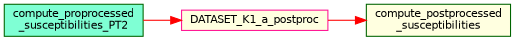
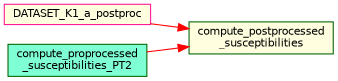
  digraph {
    fontname="DejaVu Sans"
    rankdir=RL
    node [color=darkgreen fillcolor=lightyellow fontname="DejaVu Sans" fontsize=10 shape=box style=filled]
    edge [color=red dir=back fontname="DejaVu Sans" fontsize=10 labelfontname=Helvetica labelfontsize=10 style=solid]
    n1 [color=deeppink fontcolor=black height=0.2 label=DATASET_K1_a_postproc width=0.4]
    n2 [fillcolor=aquamarine height=0.2 label="compute_proprocessed\l_susceptibilities_PT2" width=0.4]
    n3 [height=0.2 label="compute_postprocessed\l_susceptibilities" width=0.4]
-   n1 -> n2
+   n3 -> n2
    n3 -> n1
  }
